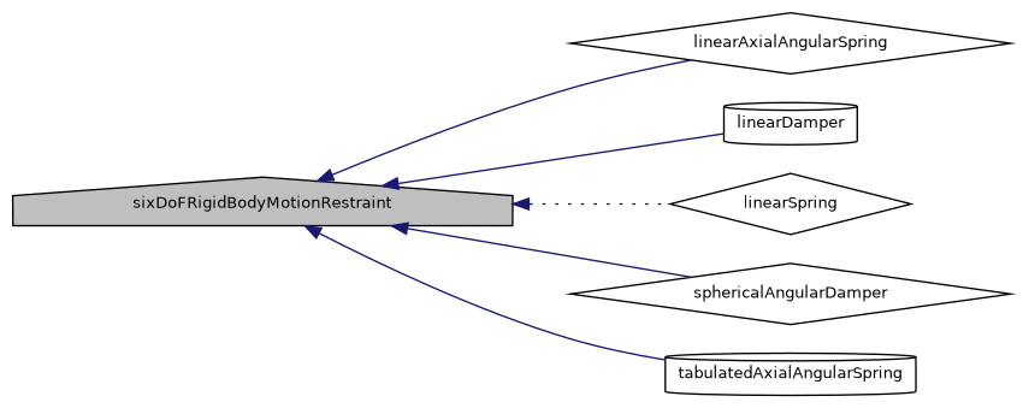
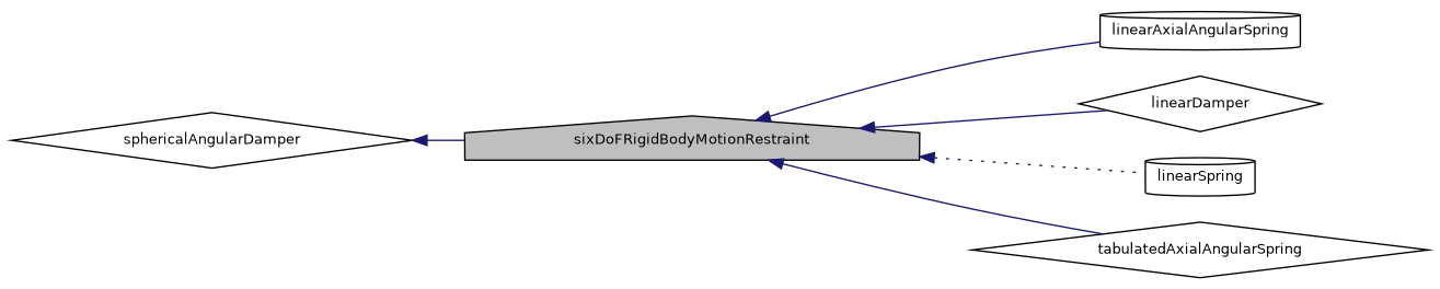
  digraph {
    rankdir=LR
    node [color=black fontname=Helvetica fontsize=10 shape=cylinder]
    edge [color=midnightblue dir=back fontname=Helvetica fontsize=10 labelfontname=Helvetica labelfontsize=10 style=solid]
    n1 [fillcolor=grey75 fontcolor=black height=0.2 label=sixDoFRigidBodyMotionRestraint shape=house style=filled width=0.4]
-   n2 [height=0.2 label=linearAxialAngularSpring shape=diamond width=0.4]
-   n3 [height=0.2 label=linearDamper width=0.4]
-   n4 [height=0.2 label=linearSpring shape=diamond width=0.4]
+   n2 [height=0.2 label=linearAxialAngularSpring width=0.4]
+   n3 [height=0.2 label=linearDamper shape=diamond width=0.4]
+   n4 [height=0.2 label=linearSpring width=0.4]
    n5 [height=0.2 label=sphericalAngularDamper shape=diamond width=0.4]
-   n6 [height=0.2 label=tabulatedAxialAngularSpring width=0.4]
+   n6 [height=0.2 label=tabulatedAxialAngularSpring shape=diamond width=0.4]
    n1 -> n2
    n1 -> n3
    n1 -> n4 [style=dotted]
-   n1 -> n5
+   n5 -> n1
    n1 -> n6
  }
